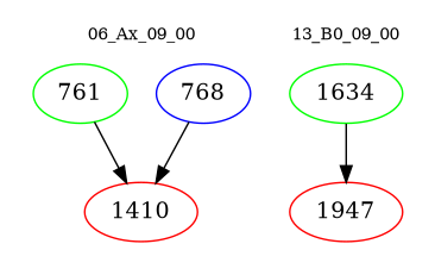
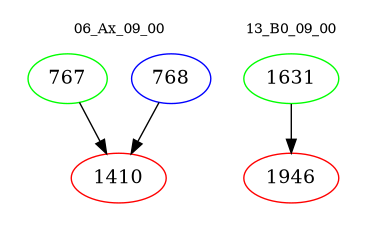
  digraph {
    node [color=green]
    edge [color=black]
    n1 [color=blue label=768]
-   n2 [label=761]
+   n2 [label=767]
    n3 [color=red label=1410]
-   n4 [label=1634]
-   n5 [color=red label=1947]
+   n4 [label=1631]
+   n5 [color=red label=1946]
    subgraph cluster_1 {
      color=white
      fontsize=10
      label="06_Ax_09_00"
      n1
      n2
      n3
    }
    subgraph cluster_2 {
      color=white
      fontsize=10
      label="13_B0_09_00"
      n4
      n5
    }
    n1 -> n3
    n2 -> n3
    n4 -> n5
  }
